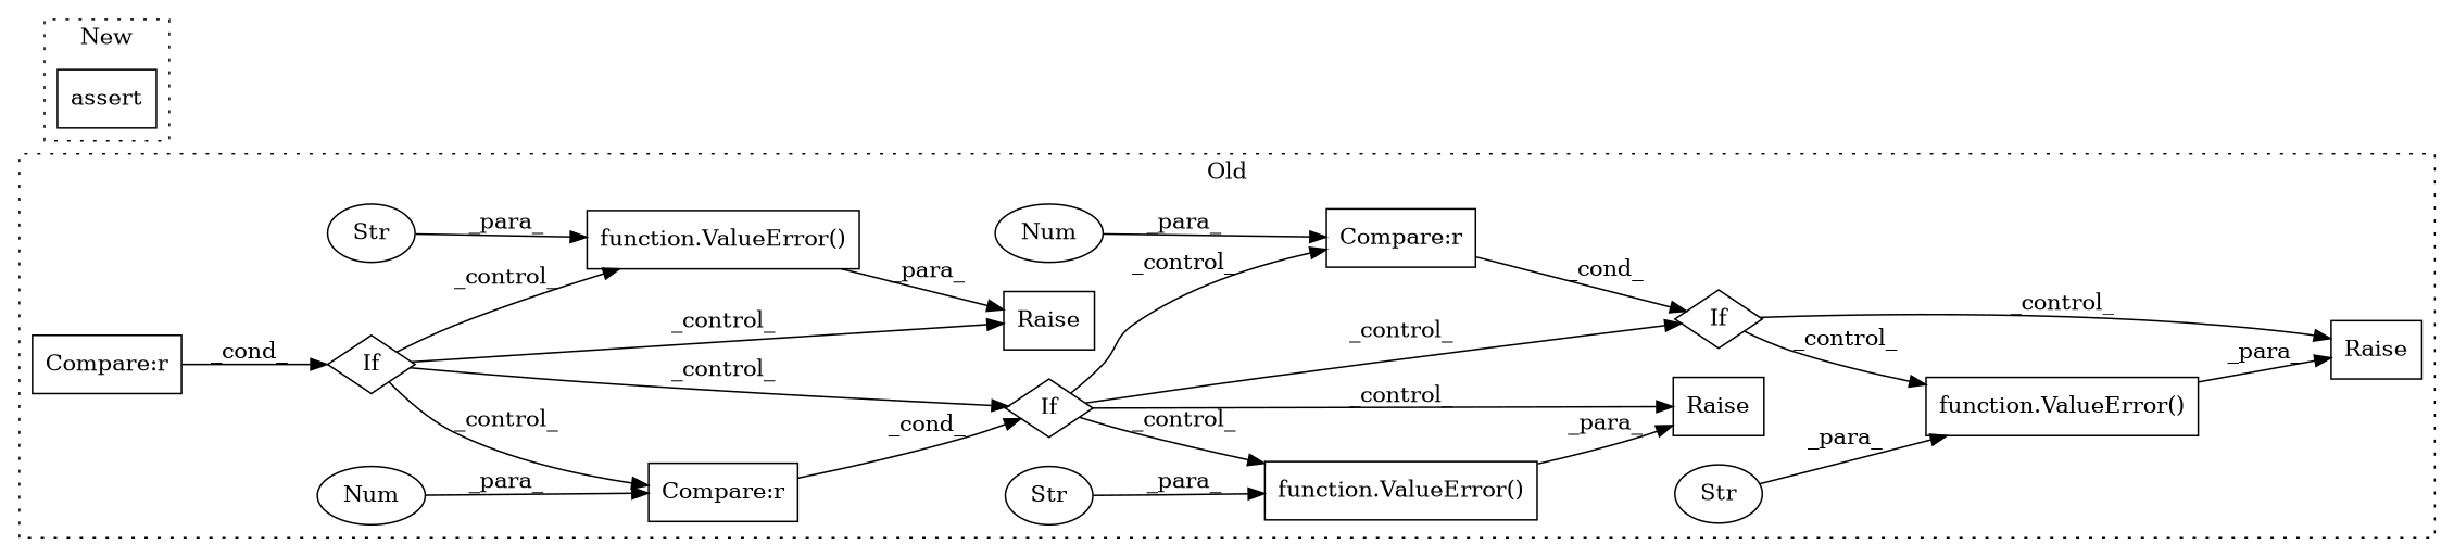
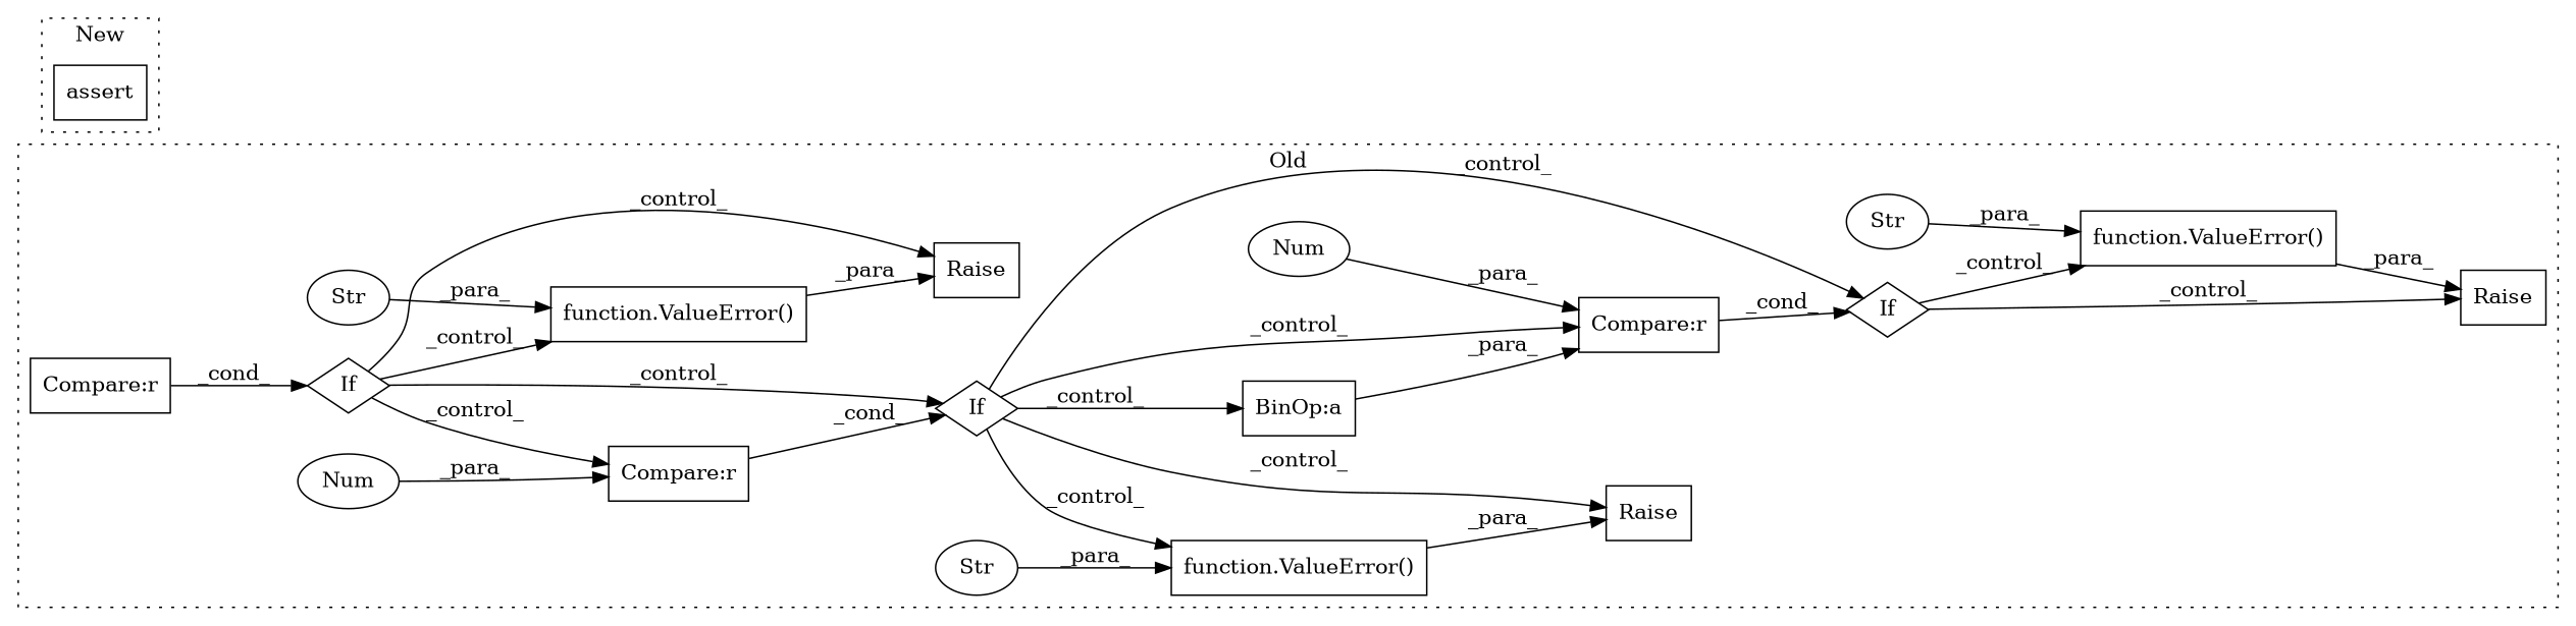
  digraph {
    rankdir=LR
    node [a=91 l=3 s=3724 shape=box]
    n1 [l=6 label=Raise s=3756]
    n2 [a=96 label=If s=3717 shape=diamond]
    n3 [a=40 l=22 label="Compare:r"]
    n4 [a=96 label=If s=3634 shape=diamond]
    n5 [a=40 l=14 label="Compare:r" s=3641]
    n6 [a=75 l="11,1" label="function.ValueError()" s="3762,3822"]
    n7 [a=66 l=49 label=Str s=3773 shape=ellipse]
    n8 [a=96 label=If s=3548 shape=diamond]
    n9 [a=40 l=15 label="Compare:r" s=3555]
+   n10 [a=82 label="BinOp:a" s=3734]
    n11 [l=6 label=Raise s=3580]
    n12 [a=76 l=1 label=Num shape=ellipse]
    n13 [l=6 label=Raise s=3665]
    n14 [a=76 l=1 label=Num s=3641 shape=ellipse]
    n15 [a=75 l="11,1" label="function.ValueError()" s="3586,3628"]
    n16 [a=66 l=31 label=Str s=3597 shape=ellipse]
    n17 [a=75 l="11,1" label="function.ValueError()" s="3671,3711"]
    n18 [a=66 l=29 label=Str s=3682 shape=ellipse]
    n19 [a=65 l=7 label=assert s=3665]
    subgraph cluster_1 {
      label=Old
      style=dotted
      n1
      n2
      n3
      n4
      n5
      n6
      n7
      n8
      n9
+     n10
      n11
      n12
      n13
      n14
      n15
      n16
      n17
      n18
    }
    subgraph cluster_2 {
      label=New
      style=dotted
      n19
    }
    n2 -> n1 [label=_control_]
    n2 -> n6 [label=_control_]
    n3 -> n2 [label=_cond_]
    n4 -> n2 [label=_control_]
    n4 -> n3 [label=_control_]
+   n4 -> n10 [label=_control_]
    n4 -> n13 [label=_control_]
    n4 -> n17 [label=_control_]
    n5 -> n4 [label=_cond_]
    n6 -> n1 [label=_para_]
    n7 -> n6 [label=_para_]
    n8 -> n4 [label=_control_]
    n8 -> n5 [label=_control_]
    n8 -> n11 [label=_control_]
    n8 -> n15 [label=_control_]
    n9 -> n8 [label=_cond_]
+   n10 -> n3 [label=_para_]
    n12 -> n3 [label=_para_]
    n14 -> n5 [label=_para_]
    n15 -> n11 [label=_para_]
    n16 -> n15 [label=_para_]
    n17 -> n13 [label=_para_]
    n18 -> n17 [label=_para_]
  }
